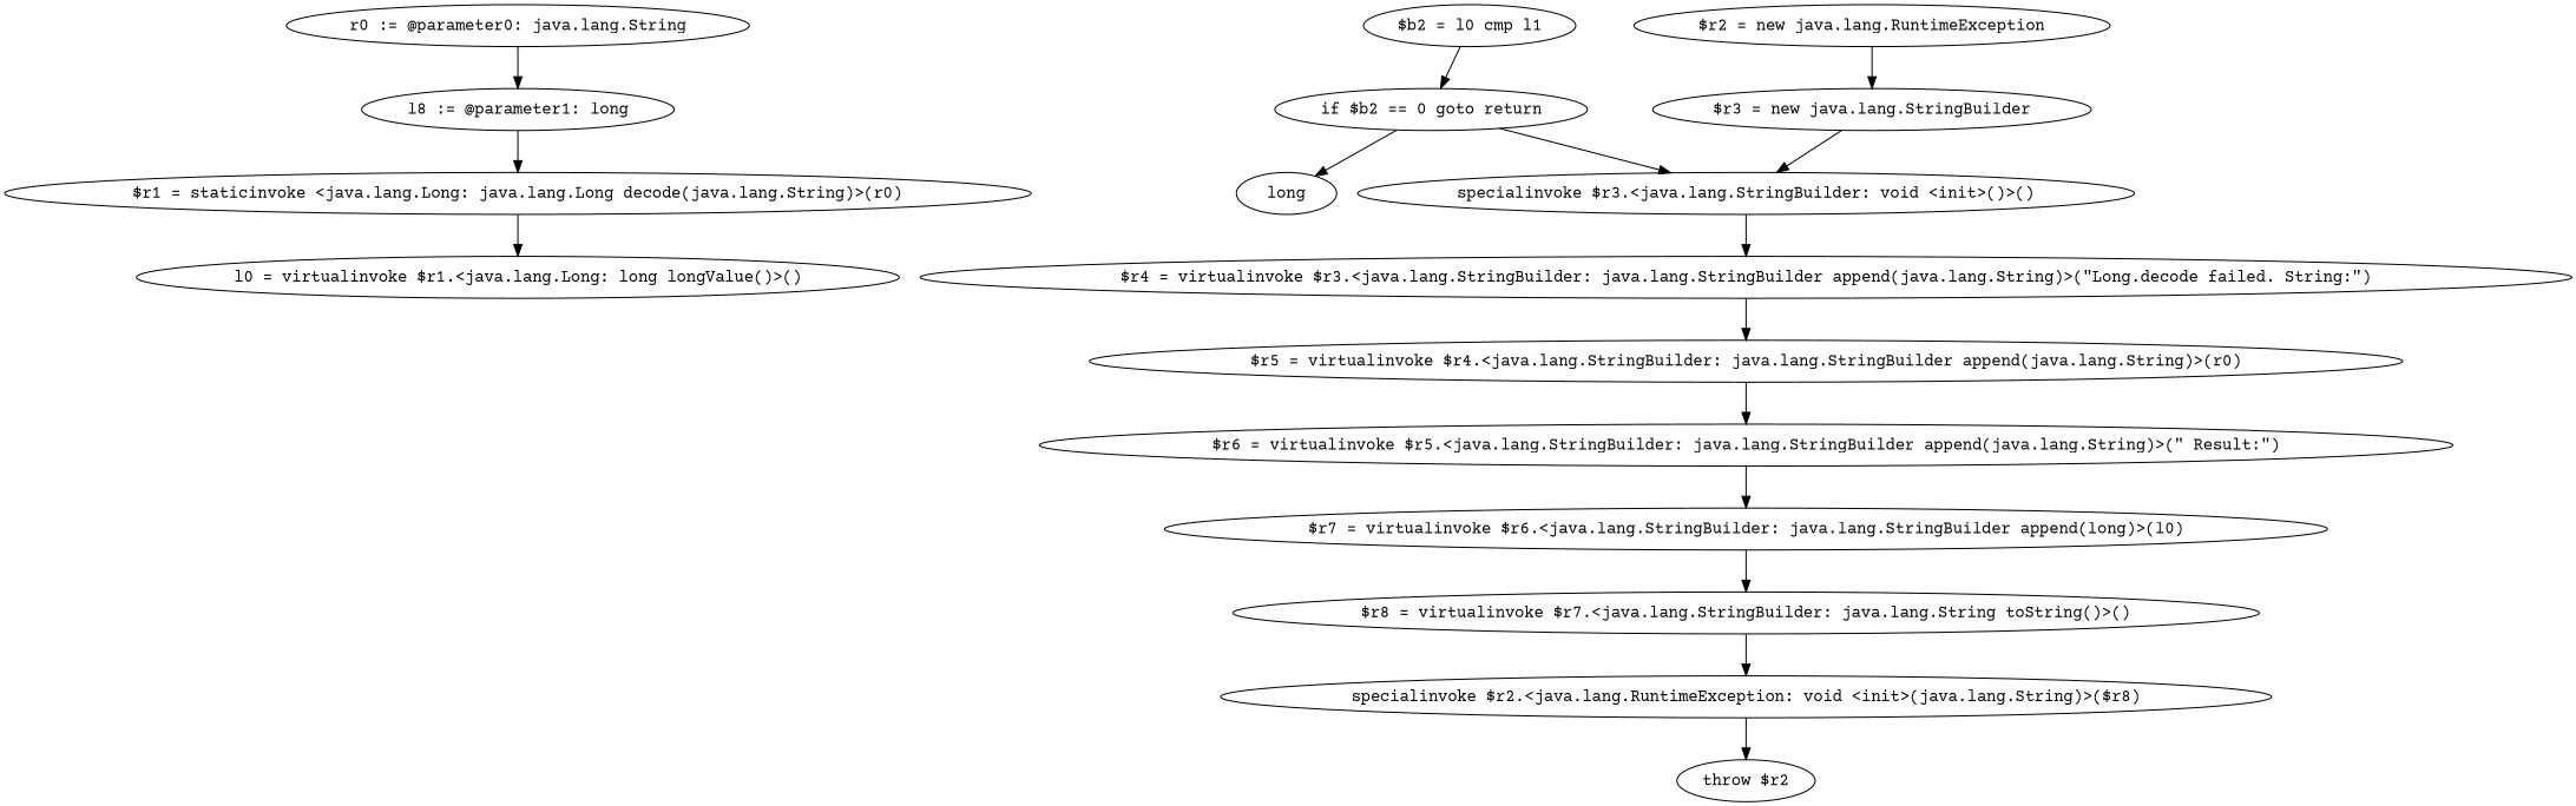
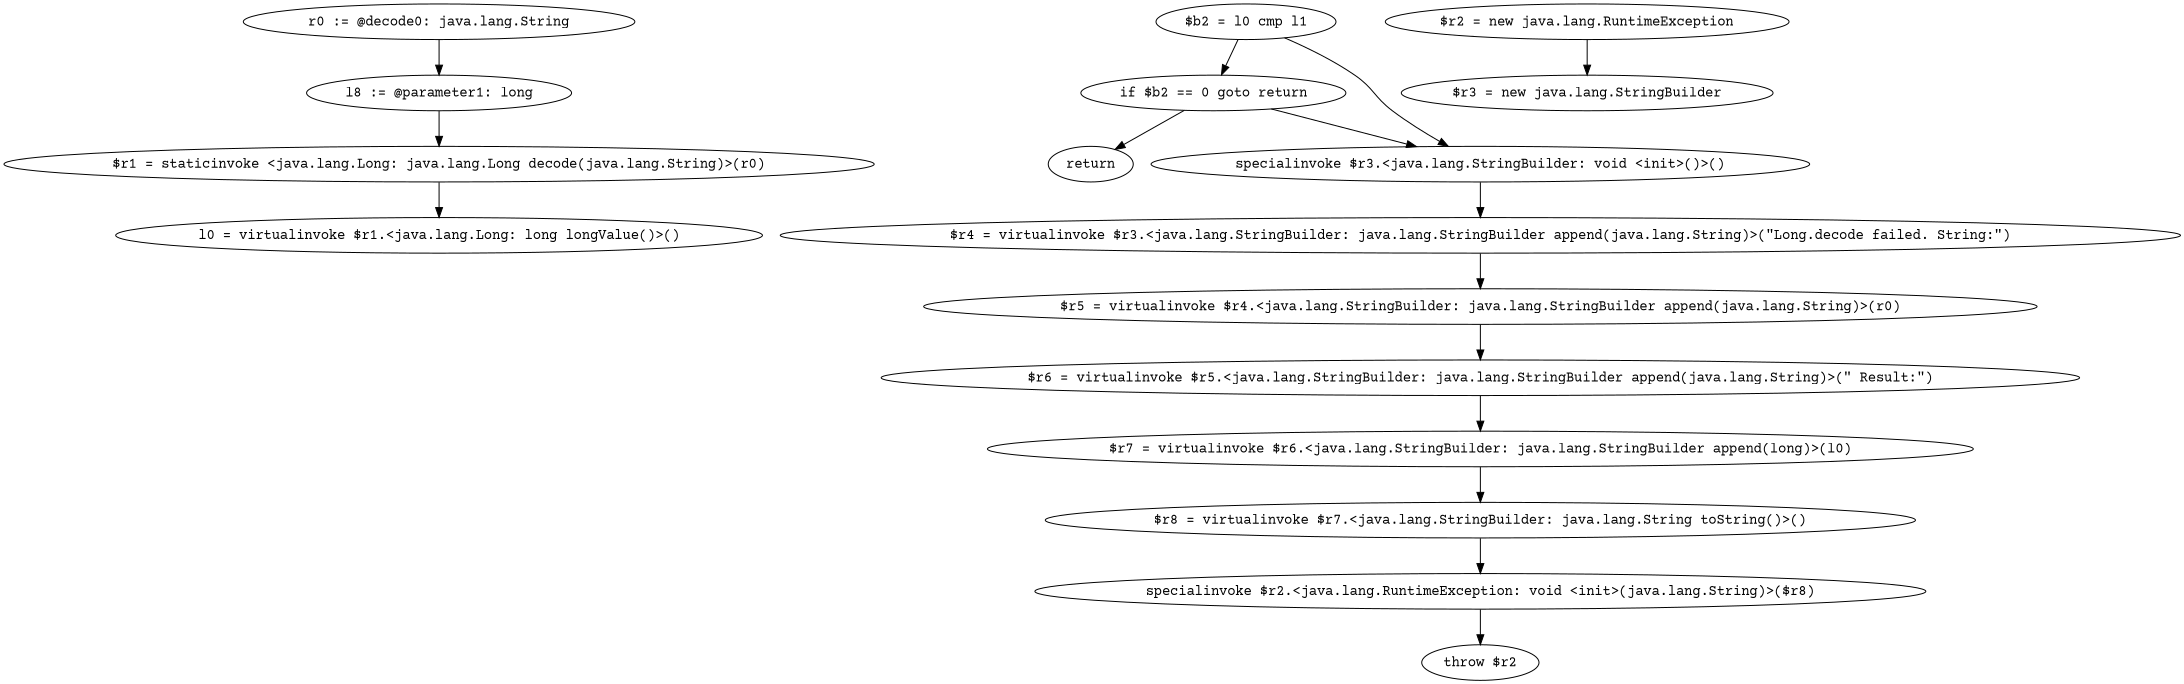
  digraph {
    fontname="Courier Prime"
    node [fontname="Courier Prime"]
    edge [fontname="Courier Prime"]
    n1 [label="l8 := @parameter1: long"]
-   "r0 := @parameter0: java.lang.String"
+   "r0 := @parameter0: java.lang.String" [label="r0 := @decode0: java.lang.String"]
    "$r1 = staticinvoke <java.lang.Long: java.lang.Long decode(java.lang.String)>(r0)"
    "l0 = virtualinvoke $r1.<java.lang.Long: long longValue()>()"
    "$b2 = l0 cmp l1"
    "if $b2 == 0 goto return"
-   return [label=long]
+   return
    "specialinvoke $r3.<java.lang.StringBuilder: void <init>()>()"
    "$r2 = new java.lang.RuntimeException"
    "$r3 = new java.lang.StringBuilder"
    "$r4 = virtualinvoke $r3.<java.lang.StringBuilder: java.lang.StringBuilder append(java.lang.String)>(\"Long.decode failed. String:\")"
    "$r5 = virtualinvoke $r4.<java.lang.StringBuilder: java.lang.StringBuilder append(java.lang.String)>(r0)"
    "$r6 = virtualinvoke $r5.<java.lang.StringBuilder: java.lang.StringBuilder append(java.lang.String)>(\" Result:\")"
    "$r7 = virtualinvoke $r6.<java.lang.StringBuilder: java.lang.StringBuilder append(long)>(l0)"
    "$r8 = virtualinvoke $r7.<java.lang.StringBuilder: java.lang.String toString()>()"
    "specialinvoke $r2.<java.lang.RuntimeException: void <init>(java.lang.String)>($r8)"
    "throw $r2"
    n1 -> "$r1 = staticinvoke <java.lang.Long: java.lang.Long decode(java.lang.String)>(r0)"
    "r0 := @parameter0: java.lang.String" -> n1
    "$r1 = staticinvoke <java.lang.Long: java.lang.Long decode(java.lang.String)>(r0)" -> "l0 = virtualinvoke $r1.<java.lang.Long: long longValue()>()"
    "$b2 = l0 cmp l1" -> "if $b2 == 0 goto return"
    "if $b2 == 0 goto return" -> return
    "if $b2 == 0 goto return" -> "specialinvoke $r3.<java.lang.StringBuilder: void <init>()>()"
    "specialinvoke $r3.<java.lang.StringBuilder: void <init>()>()" -> "$r4 = virtualinvoke $r3.<java.lang.StringBuilder: java.lang.StringBuilder append(java.lang.String)>(\"Long.decode failed. String:\")"
    "$r2 = new java.lang.RuntimeException" -> "$r3 = new java.lang.StringBuilder"
-   "$r3 = new java.lang.StringBuilder" -> "specialinvoke $r3.<java.lang.StringBuilder: void <init>()>()"
+   "$b2 = l0 cmp l1" -> "specialinvoke $r3.<java.lang.StringBuilder: void <init>()>()"
    "$r4 = virtualinvoke $r3.<java.lang.StringBuilder: java.lang.StringBuilder append(java.lang.String)>(\"Long.decode failed. String:\")" -> "$r5 = virtualinvoke $r4.<java.lang.StringBuilder: java.lang.StringBuilder append(java.lang.String)>(r0)"
    "$r5 = virtualinvoke $r4.<java.lang.StringBuilder: java.lang.StringBuilder append(java.lang.String)>(r0)" -> "$r6 = virtualinvoke $r5.<java.lang.StringBuilder: java.lang.StringBuilder append(java.lang.String)>(\" Result:\")"
    "$r6 = virtualinvoke $r5.<java.lang.StringBuilder: java.lang.StringBuilder append(java.lang.String)>(\" Result:\")" -> "$r7 = virtualinvoke $r6.<java.lang.StringBuilder: java.lang.StringBuilder append(long)>(l0)"
    "$r7 = virtualinvoke $r6.<java.lang.StringBuilder: java.lang.StringBuilder append(long)>(l0)" -> "$r8 = virtualinvoke $r7.<java.lang.StringBuilder: java.lang.String toString()>()"
    "$r8 = virtualinvoke $r7.<java.lang.StringBuilder: java.lang.String toString()>()" -> "specialinvoke $r2.<java.lang.RuntimeException: void <init>(java.lang.String)>($r8)"
    "specialinvoke $r2.<java.lang.RuntimeException: void <init>(java.lang.String)>($r8)" -> "throw $r2"
  }
